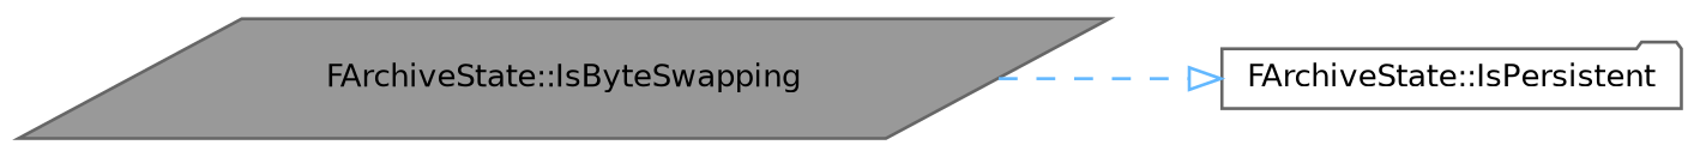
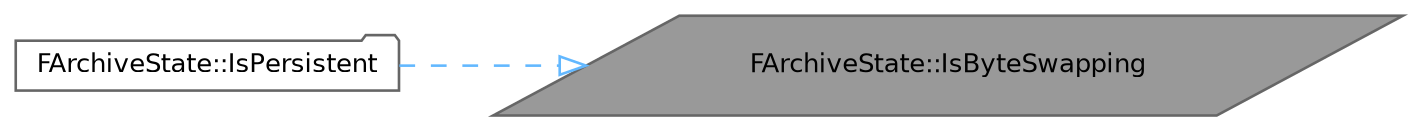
  digraph {
    rankdir=LR
    fontname="DejaVu Sans"
    node [fontname="DejaVu Sans" fontsize=10 style=filled]
    n1 [color=gray40 fillcolor=grey60 fontcolor=black height=0.2 label="FArchiveState::IsByteSwapping" shape=parallelogram width=0.4]
    n2 [color=grey40 fillcolor=white height=0.2 label="FArchiveState::IsPersistent" shape=folder width=0.4]
-   n1 -> n2 [color=steelblue1 fontname="DejaVu Sans" fontsize=10 labelfontname=Helvetica labelfontsize=10 style=dashed arrowhead=onormal]
+   n2 -> n1 [color=steelblue1 fontname="DejaVu Sans" fontsize=10 labelfontname=Helvetica labelfontsize=10 style=dashed arrowhead=onormal]
  }
